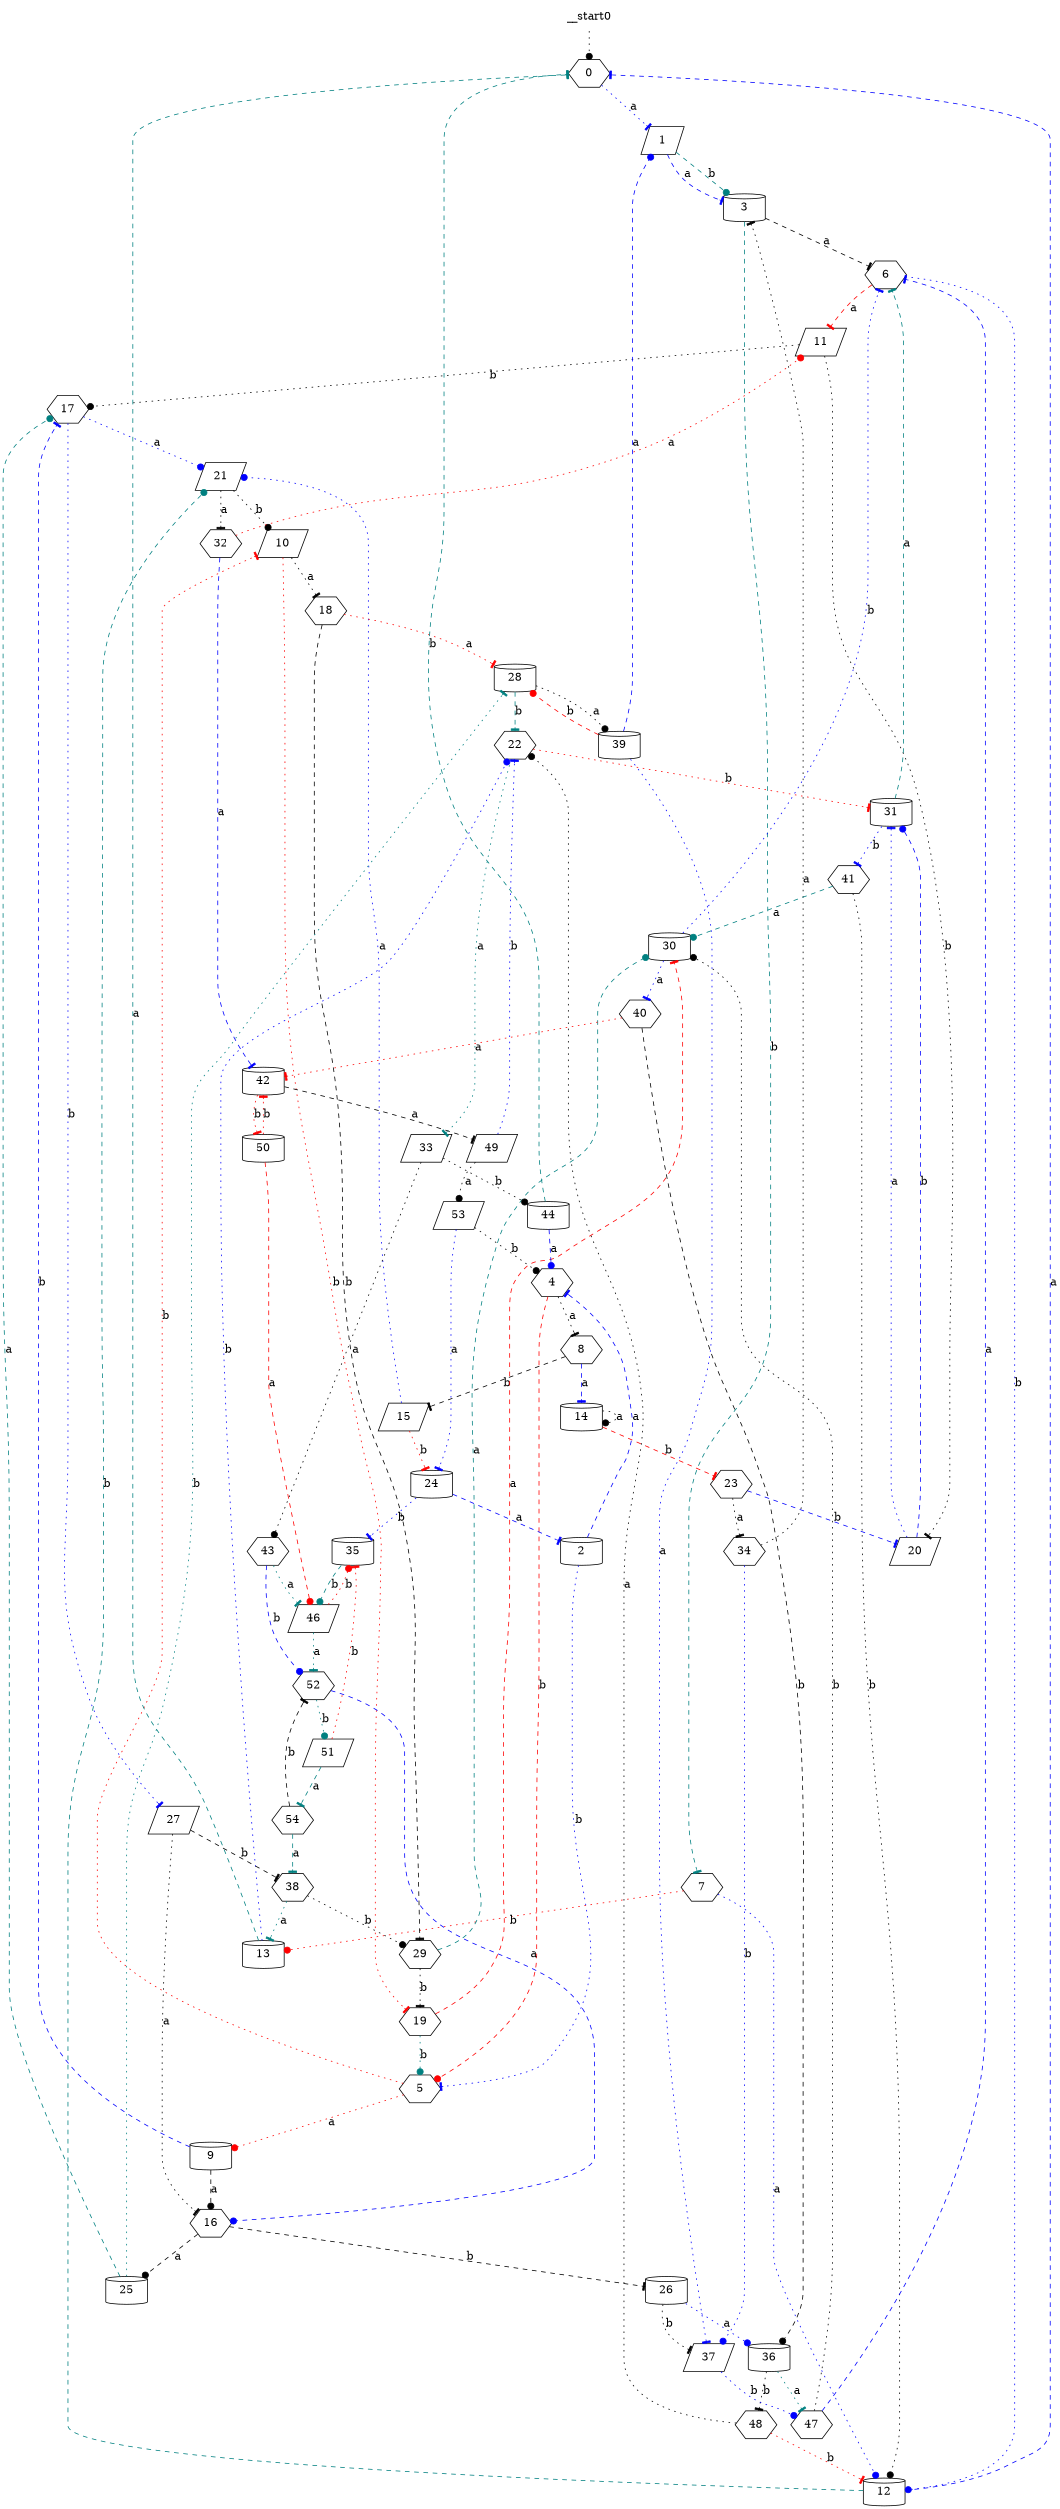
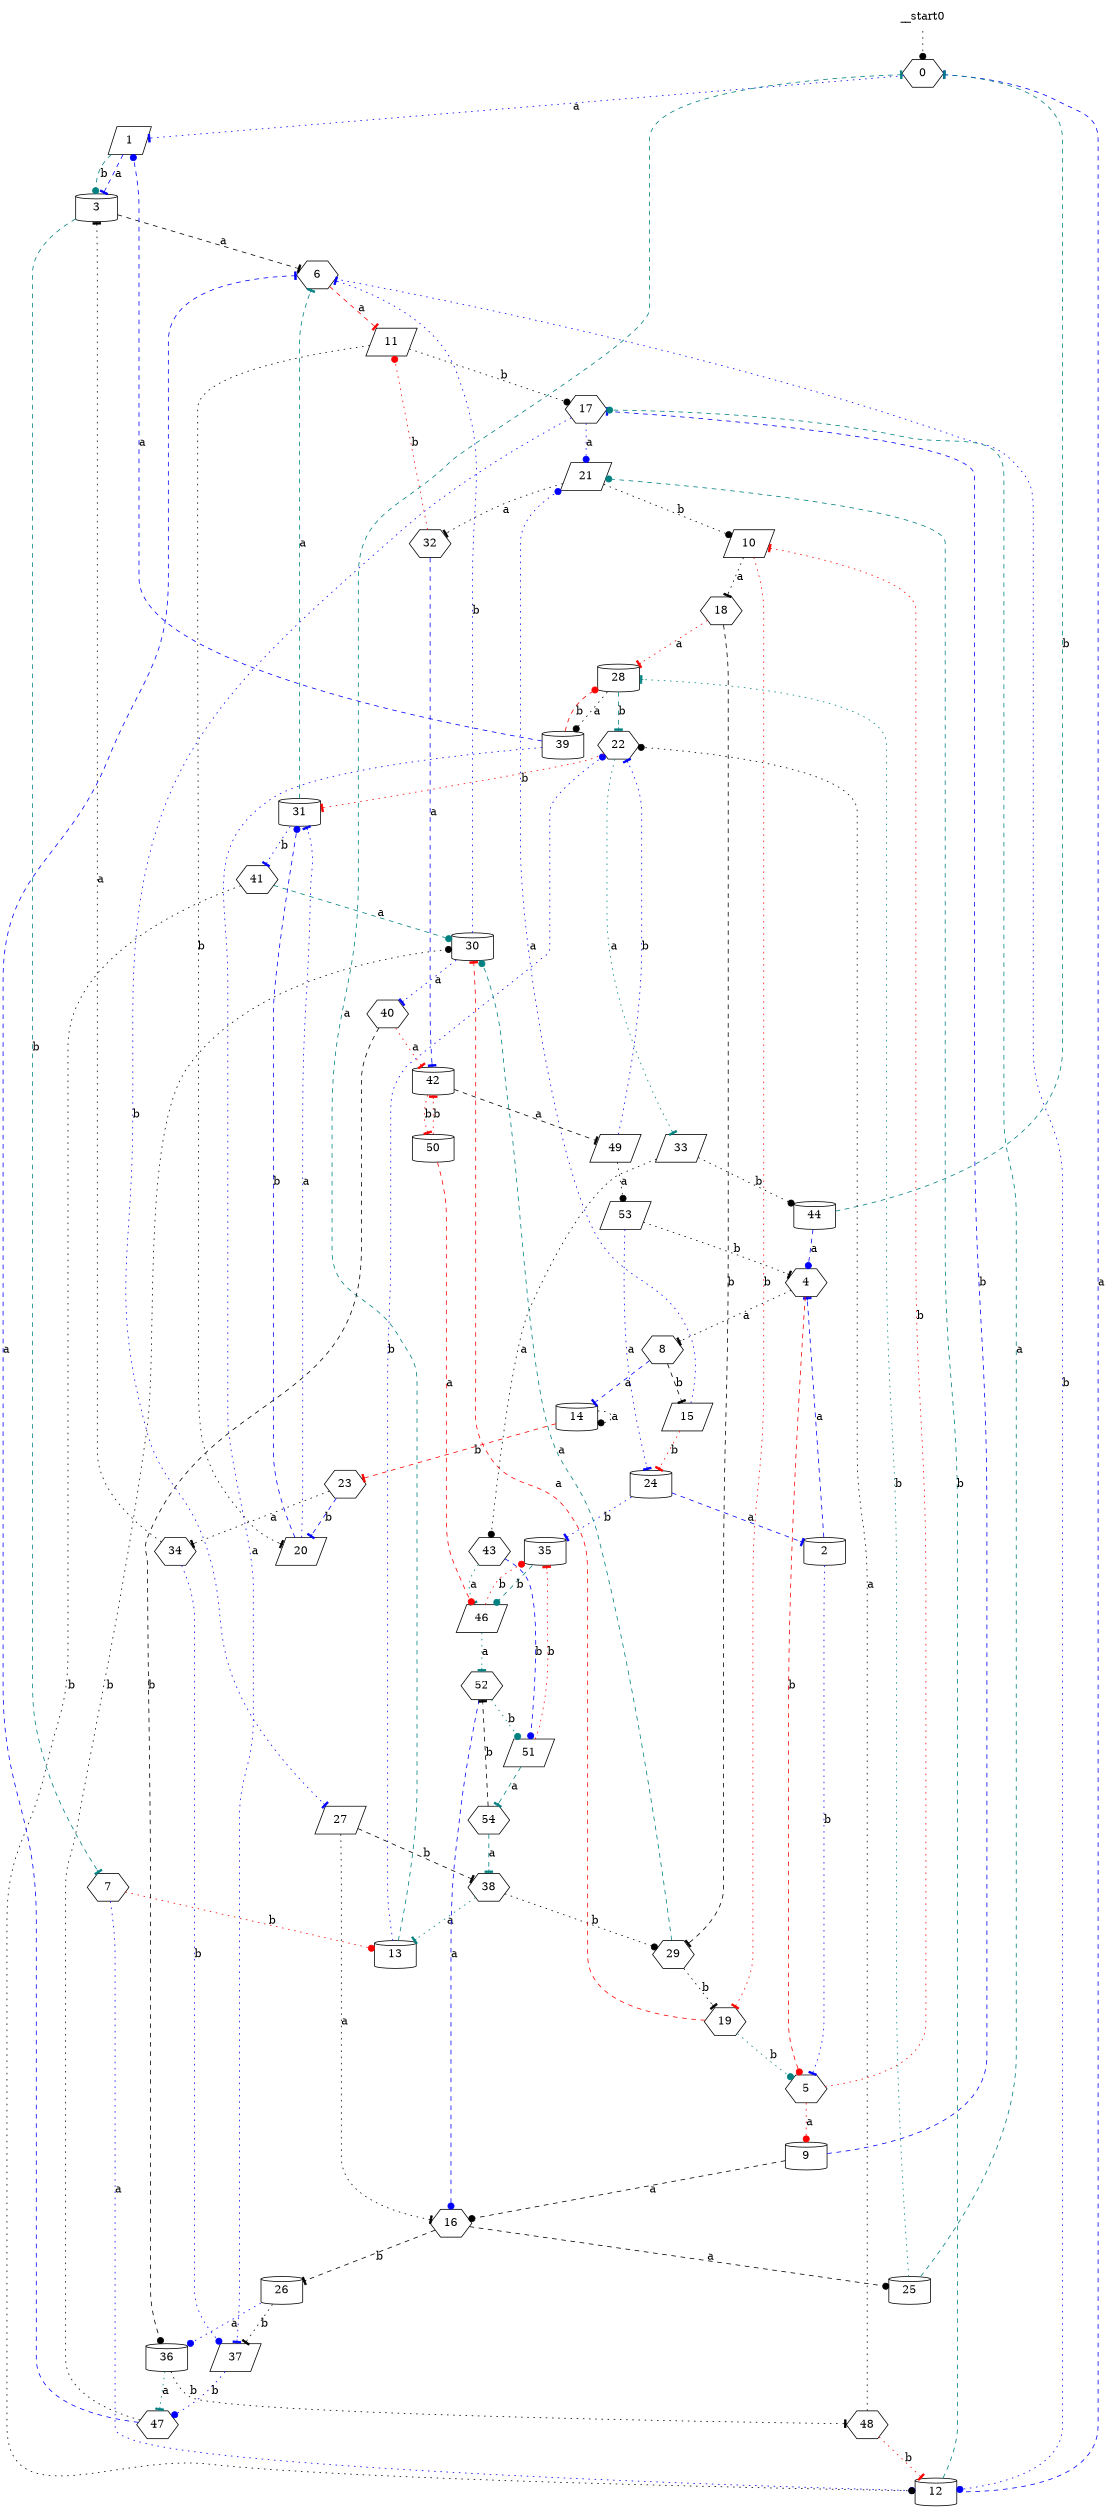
  digraph {
    node [shape=hexagon]
    edge [arrowhead=tee color=black style=dotted]
    __start0 [shape=none]
    0
    1 [shape=parallelogram]
    3 [shape=cylinder]
    2 [shape=cylinder]
    4
    5
    6
    7
    8
    9 [shape=cylinder]
    10 [shape=parallelogram]
    11 [shape=parallelogram]
    12 [shape=cylinder]
    13 [shape=cylinder]
    14 [shape=cylinder]
    15 [shape=parallelogram]
    16
    17
    18
    19
    20 [shape=parallelogram]
    21 [shape=parallelogram]
    22
    23
    24 [shape=cylinder]
    25 [shape=cylinder]
    26 [shape=cylinder]
    27 [shape=parallelogram]
    28 [shape=cylinder]
    29
    30 [shape=cylinder]
    31 [shape=cylinder]
    32
    33 [shape=parallelogram]
    34
    35 [shape=cylinder]
    36 [shape=cylinder]
    37 [shape=parallelogram]
    38
    39 [shape=cylinder]
    40
    41
    42 [shape=cylinder]
    43
    44 [shape=cylinder]
    46 [shape=parallelogram]
    47
    48
    49 [shape=parallelogram]
    50 [shape=cylinder]
    51 [shape=parallelogram]
    52
    53 [shape=parallelogram]
    54
    __start0 -> 0 [arrowhead=dot]
    0 -> 1 [color=blue label=a]
    1 -> 3 [color=blue label=a style=dashed]
    1 -> 3 [arrowhead=dot color=teal label=b style=dashed]
    3 -> 6 [label=a style=dashed]
    3 -> 7 [color=teal label=b style=dashed]
    2 -> 4 [color=blue label=a style=dashed]
    2 -> 5 [color=blue label=b]
    4 -> 5 [arrowhead=dot color=red label=b style=dashed]
    4 -> 8 [label=a]
    5 -> 9 [arrowhead=dot color=red label=a]
    5 -> 10 [color=red label=b]
    6 -> 11 [color=red label=a style=dashed]
    6 -> 12 [arrowhead=dot color=blue label=b]
    7 -> 12 [arrowhead=dot color=blue label=a]
    7 -> 13 [arrowhead=dot color=red label=b]
    8 -> 14 [color=blue label=a style=dashed]
    8 -> 15 [label=b style=dashed]
    9 -> 16 [arrowhead=dot label=a style=dashed]
    9 -> 17 [color=blue label=b style=dashed]
    10 -> 18 [label=a]
    10 -> 19 [color=red label=b]
    11 -> 17 [arrowhead=dot label=b]
    11 -> 20 [label=b]
    12 -> 0 [color=blue label=a style=dashed]
    12 -> 21 [arrowhead=dot color=teal label=b style=dashed]
    13 -> 0 [color=teal label=a style=dashed]
    13 -> 22 [arrowhead=dot color=blue label=b]
    14 -> 14 [arrowhead=dot label=a]
    14 -> 23 [color=red label=b style=dashed]
    15 -> 21 [arrowhead=dot color=blue label=a]
    15 -> 24 [color=red label=b]
    16 -> 25 [arrowhead=dot label=a style=dashed]
    16 -> 26 [label=b style=dashed]
    17 -> 21 [arrowhead=dot color=blue label=a]
    17 -> 27 [color=blue label=b]
    18 -> 28 [color=red label=a]
    18 -> 29 [label=b style=dashed]
    19 -> 5 [arrowhead=dot color=teal label=b]
    19 -> 30 [color=red label=a style=dashed]
    20 -> 31 [color=blue label=a]
    20 -> 31 [arrowhead=dot color=blue label=b style=dashed]
    21 -> 10 [arrowhead=dot label=b]
    21 -> 32 [label=a]
    22 -> 31 [color=red label=b]
    22 -> 33 [color=teal label=a]
    23 -> 20 [color=blue label=b style=dashed]
    23 -> 34 [label=a]
    24 -> 2 [color=blue label=a style=dashed]
    24 -> 35 [color=blue label=b]
    25 -> 17 [arrowhead=dot color=teal label=a style=dashed]
    25 -> 28 [color=teal label=b]
    26 -> 36 [arrowhead=dot color=blue label=a]
    26 -> 37 [label=b]
    27 -> 16 [label=a]
    27 -> 38 [label=b style=dashed]
    28 -> 22 [color=teal label=b style=dashed]
    28 -> 39 [arrowhead=dot label=a]
    29 -> 19 [label=b]
    29 -> 30 [arrowhead=dot color=teal label=a style=dashed]
    30 -> 6 [color=blue label=b]
    30 -> 40 [color=blue label=a]
    31 -> 6 [color=teal label=a style=dashed]
    31 -> 41 [color=blue label=b]
-   32 -> 11 [arrowhead=dot color=red label=a]
+   32 -> 11 [arrowhead=dot color=red label=b]
    32 -> 42 [color=blue label=a style=dashed]
    33 -> 43 [arrowhead=dot label=a]
    33 -> 44 [arrowhead=dot label=b]
    34 -> 3 [label=a]
    34 -> 37 [arrowhead=dot color=blue label=b]
    35 -> 46 [arrowhead=dot color=teal label=b style=dashed]
    36 -> 47 [color=teal label=a]
    36 -> 48 [label=b]
    37 -> 47 [arrowhead=dot color=blue label=b]
    38 -> 13 [color=teal label=a]
    38 -> 29 [arrowhead=dot label=b]
    39 -> 1 [arrowhead=dot color=blue label=a style=dashed]
    39 -> 28 [arrowhead=dot color=red label=b style=dashed]
    39 -> 37 [color=blue label=a]
    40 -> 36 [arrowhead=dot label=b style=dashed]
    40 -> 42 [color=red label=a]
    41 -> 12 [arrowhead=dot label=b]
    41 -> 30 [arrowhead=dot color=teal label=a style=dashed]
    42 -> 49 [label=a style=dashed]
    42 -> 50 [color=red label=b]
    43 -> 46 [color=teal label=a]
-   43 -> 52 [arrowhead=dot color=blue label=b style=dashed]
+   43 -> 51 [arrowhead=dot color=blue label=b style=dashed]
    44 -> 0 [color=teal label=b style=dashed]
    44 -> 4 [arrowhead=dot color=blue label=a style=dashed]
    46 -> 35 [arrowhead=dot color=red label=b]
    46 -> 52 [color=teal label=a]
    47 -> 6 [color=blue label=a style=dashed]
    47 -> 30 [arrowhead=dot label=b]
    48 -> 12 [color=red label=b]
    48 -> 22 [arrowhead=dot label=a]
    49 -> 22 [color=blue label=b]
    49 -> 53 [arrowhead=dot label=a]
    50 -> 42 [color=red label=b]
    50 -> 46 [arrowhead=dot color=red label=a style=dashed]
    51 -> 35 [color=red label=b]
    51 -> 54 [color=teal label=a style=dashed]
    52 -> 16 [arrowhead=dot color=blue label=a style=dashed]
    52 -> 51 [arrowhead=dot color=teal label=b]
-   53 -> 4 [arrowhead=dot label=b]
+   53 -> 4 [label=b]
    53 -> 24 [color=blue label=a]
    54 -> 38 [color=teal label=a style=dashed]
    54 -> 52 [label=b style=dashed]
  }
